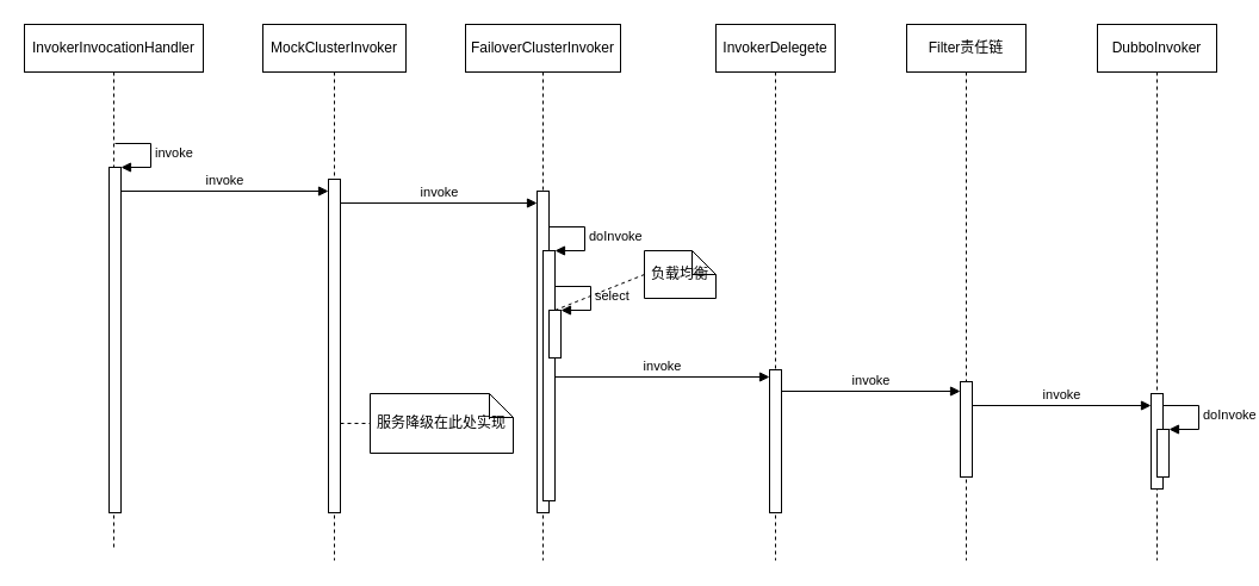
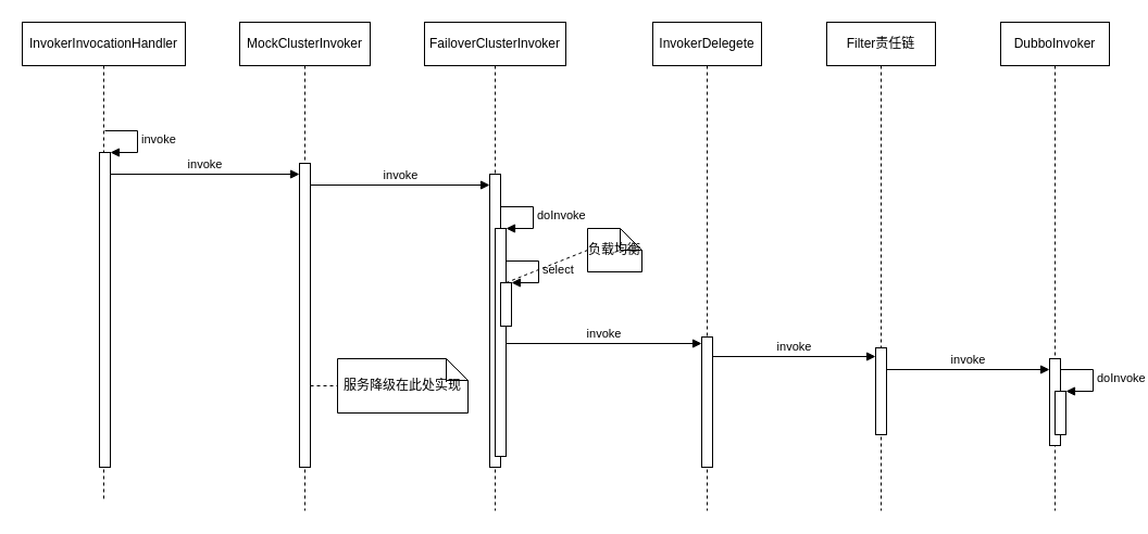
  <mxCell id="0" />
  <mxCell id="1" parent="0" />
  <mxCell id="2" value="InvokerInvocationHandler" style="shape=umlLifeline;perimeter=lifelinePerimeter;whiteSpace=wrap;html=1;container=1;collapsible=0;recursiveResize=0;outlineConnect=0;" vertex="1" parent="1"><mxGeometry x="20" y="20" width="150" height="440" as="geometry" /></mxCell>
  <mxCell id="3" value="" style="html=1;points=[];perimeter=orthogonalPerimeter;" vertex="1" parent="2"><mxGeometry x="71" y="120" width="10" height="290" as="geometry" /></mxCell>
  <mxCell id="4" value="invoke" style="edgeStyle=orthogonalEdgeStyle;html=1;align=left;spacingLeft=2;endArrow=block;rounded=0;entryX=1;entryY=0;" edge="1" target="3" parent="2"><mxGeometry relative="1" as="geometry"><mxPoint x="76" y="100" as="sourcePoint" /><Array as="points"><mxPoint x="106" y="100" /></Array></mxGeometry></mxCell>
  <mxCell id="5" value="MockClusterInvoker" style="shape=umlLifeline;perimeter=lifelinePerimeter;whiteSpace=wrap;html=1;container=1;collapsible=0;recursiveResize=0;outlineConnect=0;" vertex="1" parent="1"><mxGeometry x="220" y="20" width="120" height="450" as="geometry" /></mxCell>
  <mxCell id="6" value="" style="html=1;points=[];perimeter=orthogonalPerimeter;" vertex="1" parent="5"><mxGeometry x="55" y="130" width="10" height="280" as="geometry" /></mxCell>
  <mxCell id="7" value="invoke" style="html=1;verticalAlign=bottom;endArrow=block;rounded=0;" edge="1" parent="1"><mxGeometry width="80" relative="1" as="geometry"><mxPoint x="101" y="160" as="sourcePoint" /><mxPoint x="275" y="160" as="targetPoint" /></mxGeometry></mxCell>
  <mxCell id="8" value="FailoverClusterInvoker" style="shape=umlLifeline;perimeter=lifelinePerimeter;whiteSpace=wrap;html=1;container=1;collapsible=0;recursiveResize=0;outlineConnect=0;" vertex="1" parent="1"><mxGeometry x="390" y="20" width="130" height="450" as="geometry" /></mxCell>
  <mxCell id="9" value="" style="html=1;points=[];perimeter=orthogonalPerimeter;" vertex="1" parent="8"><mxGeometry x="60" y="140" width="10" height="270" as="geometry" /></mxCell>
  <mxCell id="10" value="" style="html=1;points=[];perimeter=orthogonalPerimeter;" vertex="1" parent="8"><mxGeometry x="65" y="190" width="10" height="210" as="geometry" /></mxCell>
  <mxCell id="11" value="doInvoke" style="edgeStyle=orthogonalEdgeStyle;html=1;align=left;spacingLeft=2;endArrow=block;rounded=0;entryX=1;entryY=0;" edge="1" target="10" parent="8"><mxGeometry relative="1" as="geometry"><mxPoint x="70" y="170" as="sourcePoint" /><Array as="points"><mxPoint x="100" y="170" /></Array></mxGeometry></mxCell>
  <mxCell id="12" value="" style="html=1;points=[];perimeter=orthogonalPerimeter;" vertex="1" parent="8"><mxGeometry x="70" y="240" width="10" height="40" as="geometry" /></mxCell>
  <mxCell id="13" value="select" style="edgeStyle=orthogonalEdgeStyle;html=1;align=left;spacingLeft=2;endArrow=block;rounded=0;entryX=1;entryY=0;" edge="1" target="12" parent="8"><mxGeometry relative="1" as="geometry"><mxPoint x="75" y="220" as="sourcePoint" /><Array as="points"><mxPoint x="105" y="220" /></Array></mxGeometry></mxCell>
  <mxCell id="14" value="invoke" style="html=1;verticalAlign=bottom;endArrow=block;rounded=0;" edge="1" parent="1"><mxGeometry width="80" relative="1" as="geometry"><mxPoint x="285" y="170" as="sourcePoint" /><mxPoint x="450" y="170" as="targetPoint" /></mxGeometry></mxCell>
- <mxCell id="15" value="负载均衡" style="shape=note;size=20;whiteSpace=wrap;html=1;" vertex="1" parent="1"><mxGeometry x="540" y="210" width="60" height="40" as="geometry" /></mxCell>
+ <mxCell id="15" value="负载均衡" style="shape=note;size=20;whiteSpace=wrap;html=1;" vertex="1" parent="1"><mxGeometry x="540" y="210" width="50" height="40" as="geometry" /></mxCell>
  <mxCell id="16" value="" style="endArrow=none;dashed=1;html=1;rounded=0;exitX=0.5;exitY=0;exitDx=0;exitDy=0;exitPerimeter=0;entryX=0;entryY=0.5;entryDx=0;entryDy=0;entryPerimeter=0;" edge="1" parent="1" source="12" target="15"><mxGeometry width="50" height="50" relative="1" as="geometry"><mxPoint x="590" y="380" as="sourcePoint" /><mxPoint x="640" y="330" as="targetPoint" /></mxGeometry></mxCell>
  <mxCell id="17" value="InvokerDelegete" style="shape=umlLifeline;perimeter=lifelinePerimeter;whiteSpace=wrap;html=1;container=1;collapsible=0;recursiveResize=0;outlineConnect=0;" vertex="1" parent="1"><mxGeometry x="600" y="20" width="100" height="450" as="geometry" /></mxCell>
  <mxCell id="18" value="" style="html=1;points=[];perimeter=orthogonalPerimeter;" vertex="1" parent="17"><mxGeometry x="45" y="290" width="10" height="120" as="geometry" /></mxCell>
  <mxCell id="19" value="invoke" style="html=1;verticalAlign=bottom;endArrow=block;rounded=0;" edge="1" parent="1"><mxGeometry width="80" relative="1" as="geometry"><mxPoint x="465" y="316" as="sourcePoint" /><mxPoint x="645" y="316" as="targetPoint" /></mxGeometry></mxCell>
  <mxCell id="20" value="Filter责任链" style="shape=umlLifeline;perimeter=lifelinePerimeter;whiteSpace=wrap;html=1;container=1;collapsible=0;recursiveResize=0;outlineConnect=0;" vertex="1" parent="1"><mxGeometry x="760" y="20" width="100" height="450" as="geometry" /></mxCell>
  <mxCell id="21" value="" style="html=1;points=[];perimeter=orthogonalPerimeter;" vertex="1" parent="20"><mxGeometry x="45" y="300" width="10" height="80" as="geometry" /></mxCell>
  <mxCell id="22" value="invoke" style="html=1;verticalAlign=bottom;endArrow=block;rounded=0;" edge="1" parent="1"><mxGeometry width="80" relative="1" as="geometry"><mxPoint x="655" y="328" as="sourcePoint" /><mxPoint x="805" y="328" as="targetPoint" /></mxGeometry></mxCell>
  <mxCell id="23" value="DubboInvoker" style="shape=umlLifeline;perimeter=lifelinePerimeter;whiteSpace=wrap;html=1;container=1;collapsible=0;recursiveResize=0;outlineConnect=0;" vertex="1" parent="1"><mxGeometry x="920" y="20" width="100" height="450" as="geometry" /></mxCell>
  <mxCell id="24" value="" style="html=1;points=[];perimeter=orthogonalPerimeter;" vertex="1" parent="23"><mxGeometry x="45" y="310" width="10" height="80" as="geometry" /></mxCell>
  <mxCell id="25" value="" style="html=1;points=[];perimeter=orthogonalPerimeter;" vertex="1" parent="23"><mxGeometry x="50" y="340" width="10" height="40" as="geometry" /></mxCell>
  <mxCell id="26" value="doInvoke" style="edgeStyle=orthogonalEdgeStyle;html=1;align=left;spacingLeft=2;endArrow=block;rounded=0;entryX=1;entryY=0;" edge="1" target="25" parent="23"><mxGeometry relative="1" as="geometry"><mxPoint x="55" y="320" as="sourcePoint" /><Array as="points"><mxPoint x="85" y="320" /></Array></mxGeometry></mxCell>
  <mxCell id="27" value="invoke" style="html=1;verticalAlign=bottom;endArrow=block;rounded=0;" edge="1" parent="1"><mxGeometry width="80" relative="1" as="geometry"><mxPoint x="815" y="340" as="sourcePoint" /><mxPoint x="965" y="340" as="targetPoint" /></mxGeometry></mxCell>
  <mxCell id="28" value="服务降级在此处实现" style="shape=note;size=20;whiteSpace=wrap;html=1;" vertex="1" parent="1"><mxGeometry x="310" y="330" width="120" height="50" as="geometry" /></mxCell>
  <mxCell id="29" value="" style="endArrow=none;dashed=1;html=1;rounded=0;entryX=0;entryY=0.5;entryDx=0;entryDy=0;entryPerimeter=0;" edge="1" parent="1" source="6" target="28"><mxGeometry width="50" height="50" relative="1" as="geometry"><mxPoint x="320" y="460" as="sourcePoint" /><mxPoint x="370" y="410" as="targetPoint" /></mxGeometry></mxCell>
